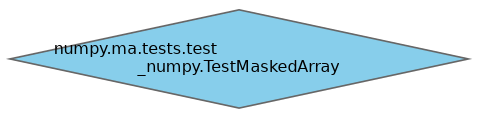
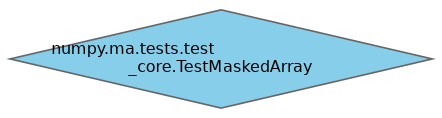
  digraph {
    rankdir=TB
-   n1 [color=grey40 fillcolor=skyblue fontname=Helvetica fontsize=10 height=0.2 label="numpy.ma.tests.test\l_numpy.TestMaskedArray" shape=diamond style=filled width=0.4]
+   n1 [color=grey40 fillcolor=skyblue fontname=Helvetica fontsize=10 height=0.2 label="numpy.ma.tests.test\l_core.TestMaskedArray" shape=diamond style=filled width=0.4]
  }
